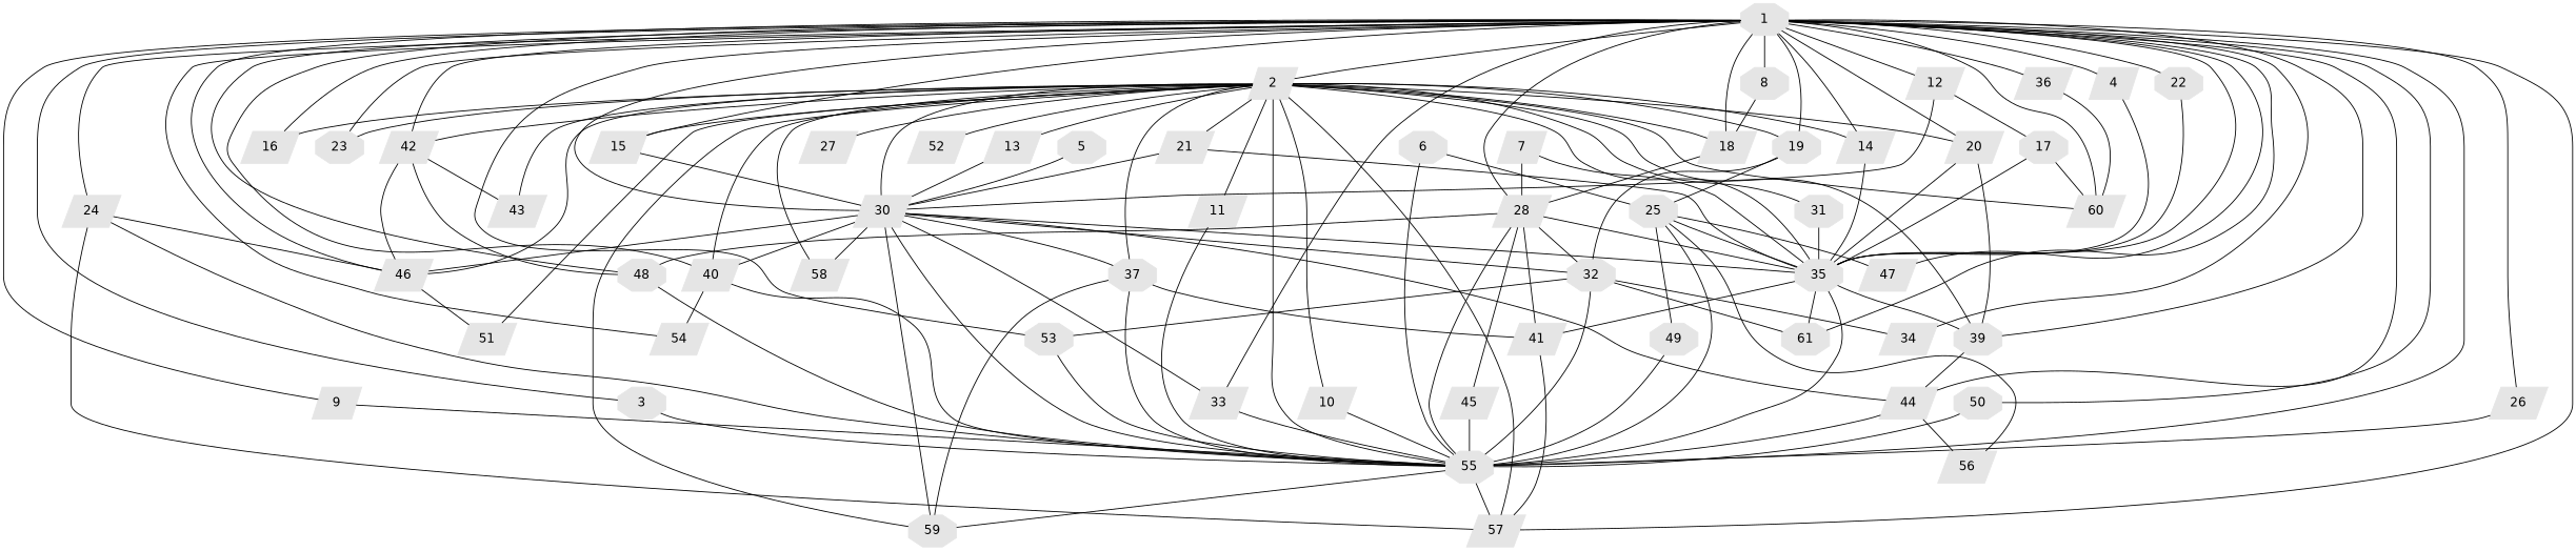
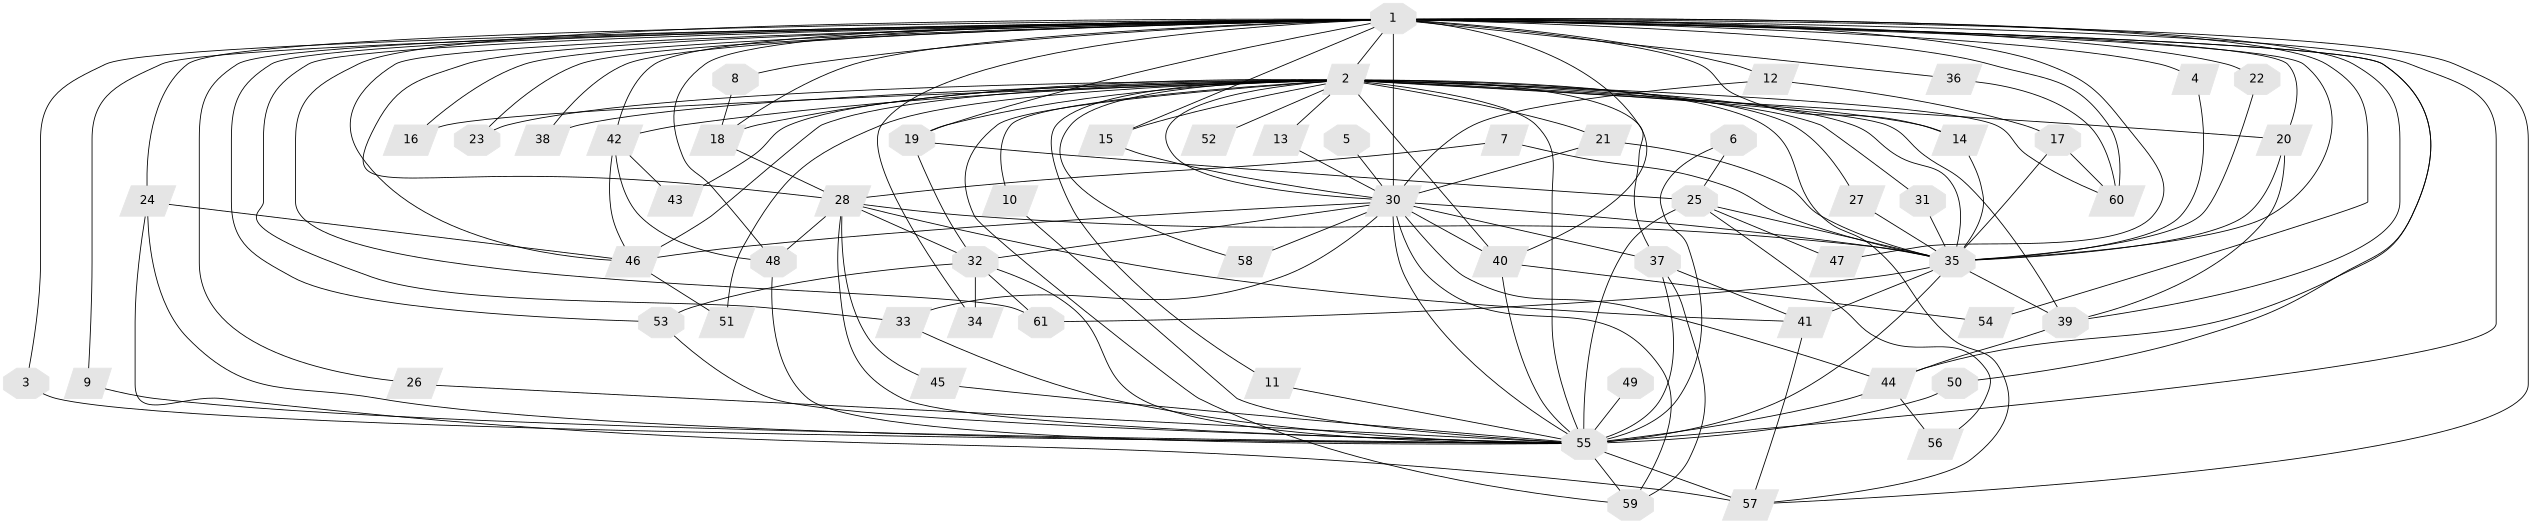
  graph {
    fontname="DejaVu Sans"
    node [color=gray90 fontname="DejaVu Sans" shape=parallelogram style=filled]
    edge [fontname="DejaVu Sans" weight=1.0]
    1 [shape=octagon]
    2
    3 [shape=octagon]
    4
    8 [shape=octagon]
    9
    12
    14
    15
    16
    18
    19 [shape=octagon]
    20
    22 [shape=octagon]
    23 [shape=octagon]
    24
    26
    28
    30
    33
    34
    35 [shape=octagon]
    36
+   38
    39 [shape=octagon]
    40
    42
    44
    46
    47
    48 [shape=octagon]
    50 [shape=octagon]
    53 [shape=octagon]
    54
    55 [shape=octagon]
    57
    60
    61 [shape=octagon]
    10
    11
    13
    21
    27
    31 [shape=octagon]
    37 [shape=octagon]
    43
    51
    52
    58
    59 [shape=octagon]
    17 [shape=octagon]
    25 [shape=octagon]
    32 [shape=octagon]
    41
    45
    56
    5 [shape=octagon]
    6 [shape=octagon]
    49 [shape=octagon]
    7
    1 -- 2 [weight=8.0]
    1 -- 3
    1 -- 4
    1 -- 8
    1 -- 9
    1 -- 12
    1 -- 14
    1 -- 15
    1 -- 16
    1 -- 18 [weight=3.0]
    1 -- 19
    1 -- 20 [weight=2.0]
    1 -- 22
    1 -- 23
    1 -- 24
    1 -- 26
    1 -- 28
    1 -- 30 [weight=5.0]
    1 -- 33 [weight=2.0]
    1 -- 34
    1 -- 35 [weight=4.0]
    1 -- 36
+   1 -- 38 [weight=3.0]
    1 -- 39
    1 -- 40
    1 -- 42
    1 -- 44 [weight=2.0]
    1 -- 46
    1 -- 47
    1 -- 48
    1 -- 50
    1 -- 53
    1 -- 54
    1 -- 55 [weight=8.0]
    1 -- 57
    1 -- 60 [weight=2.0]
    1 -- 61
    2 -- 14
    2 -- 15
    2 -- 16
    2 -- 18
    2 -- 19
    2 -- 20 [weight=2.0]
    2 -- 23
    2 -- 30 [weight=2.0]
    2 -- 35 [weight=2.0]
+   2 -- 38
    2 -- 39
    2 -- 40
    2 -- 42
    2 -- 46
    2 -- 55 [weight=4.0]
    2 -- 57
    2 -- 60
    2 -- 10
    2 -- 11
    2 -- 13
    2 -- 21 [weight=2.0]
    2 -- 27
    2 -- 31
    2 -- 37
    2 -- 43 [weight=2.0]
    2 -- 51
    2 -- 52 [weight=2.0]
    2 -- 58
    2 -- 59
    3 -- 55
    4 -- 35
    8 -- 18
    9 -- 55
    12 -- 30
    12 -- 17
    14 -- 35
    15 -- 30
    18 -- 28
    19 -- 25
    19 -- 32
    20 -- 35
    20 -- 39
    22 -- 35
    24 -- 46
    24 -- 55
    24 -- 57
    26 -- 55
    28 -- 35
    28 -- 48
    28 -- 55
    28 -- 32
    28 -- 41
    28 -- 45
    30 -- 33
    30 -- 35
    30 -- 40
    30 -- 44
    30 -- 46
    30 -- 55 [weight=2.0]
    30 -- 37
    30 -- 58
    30 -- 59
    30 -- 32
    33 -- 55 [weight=3.0]
    35 -- 39
    35 -- 55 [weight=2.0]
    35 -- 61
    35 -- 41
    36 -- 60
    39 -- 44
    40 -- 54
    40 -- 55
    42 -- 46
    42 -- 48
    42 -- 43
    44 -- 55
    44 -- 56
    46 -- 51
    48 -- 55
    50 -- 55
    53 -- 55
    55 -- 57 [weight=2.0]
    55 -- 59
    10 -- 55
    11 -- 55
    13 -- 30
    21 -- 30
    21 -- 35
+   27 -- 35
    31 -- 35
    37 -- 55
    37 -- 59
    37 -- 41
    17 -- 35
    17 -- 60
    25 -- 35 [weight=2.0]
    25 -- 47
    25 -- 55 [weight=4.0]
    25 -- 56
-   25 -- 49
    32 -- 34
    32 -- 53
    32 -- 55
    32 -- 61
    41 -- 57
    45 -- 55
    5 -- 30
    6 -- 55
    6 -- 25
    49 -- 55
    7 -- 28
    7 -- 35
  }
